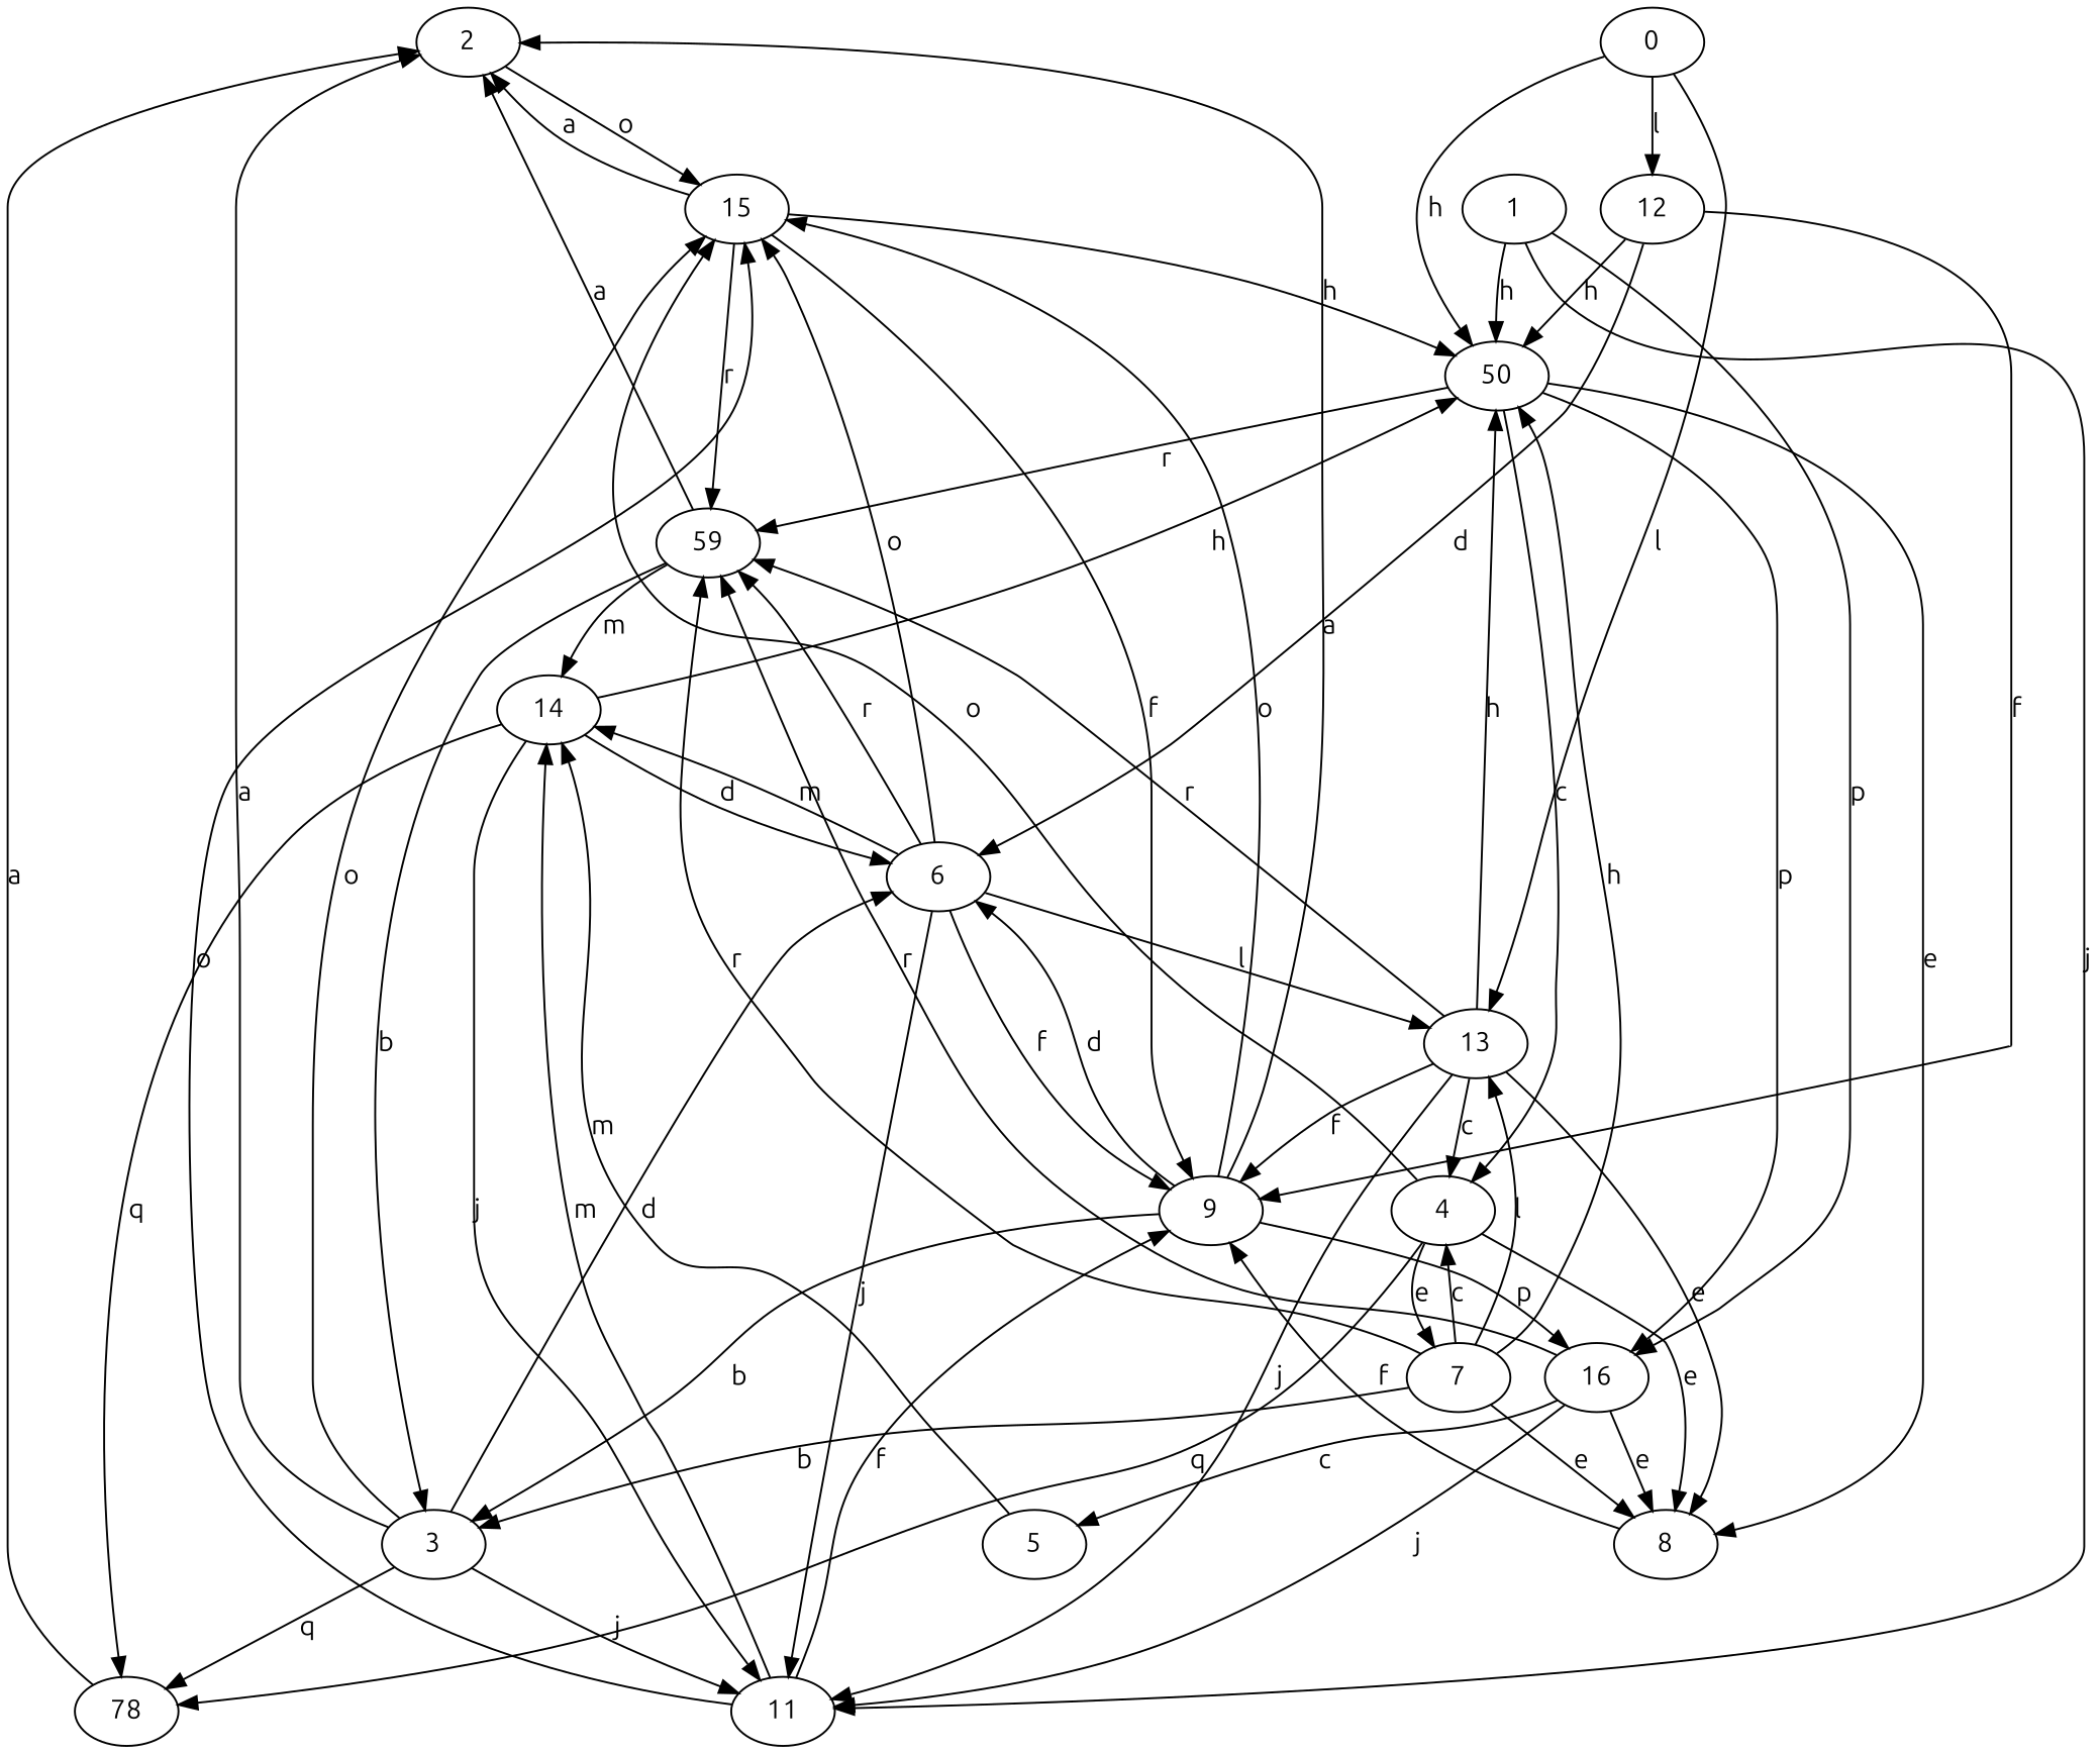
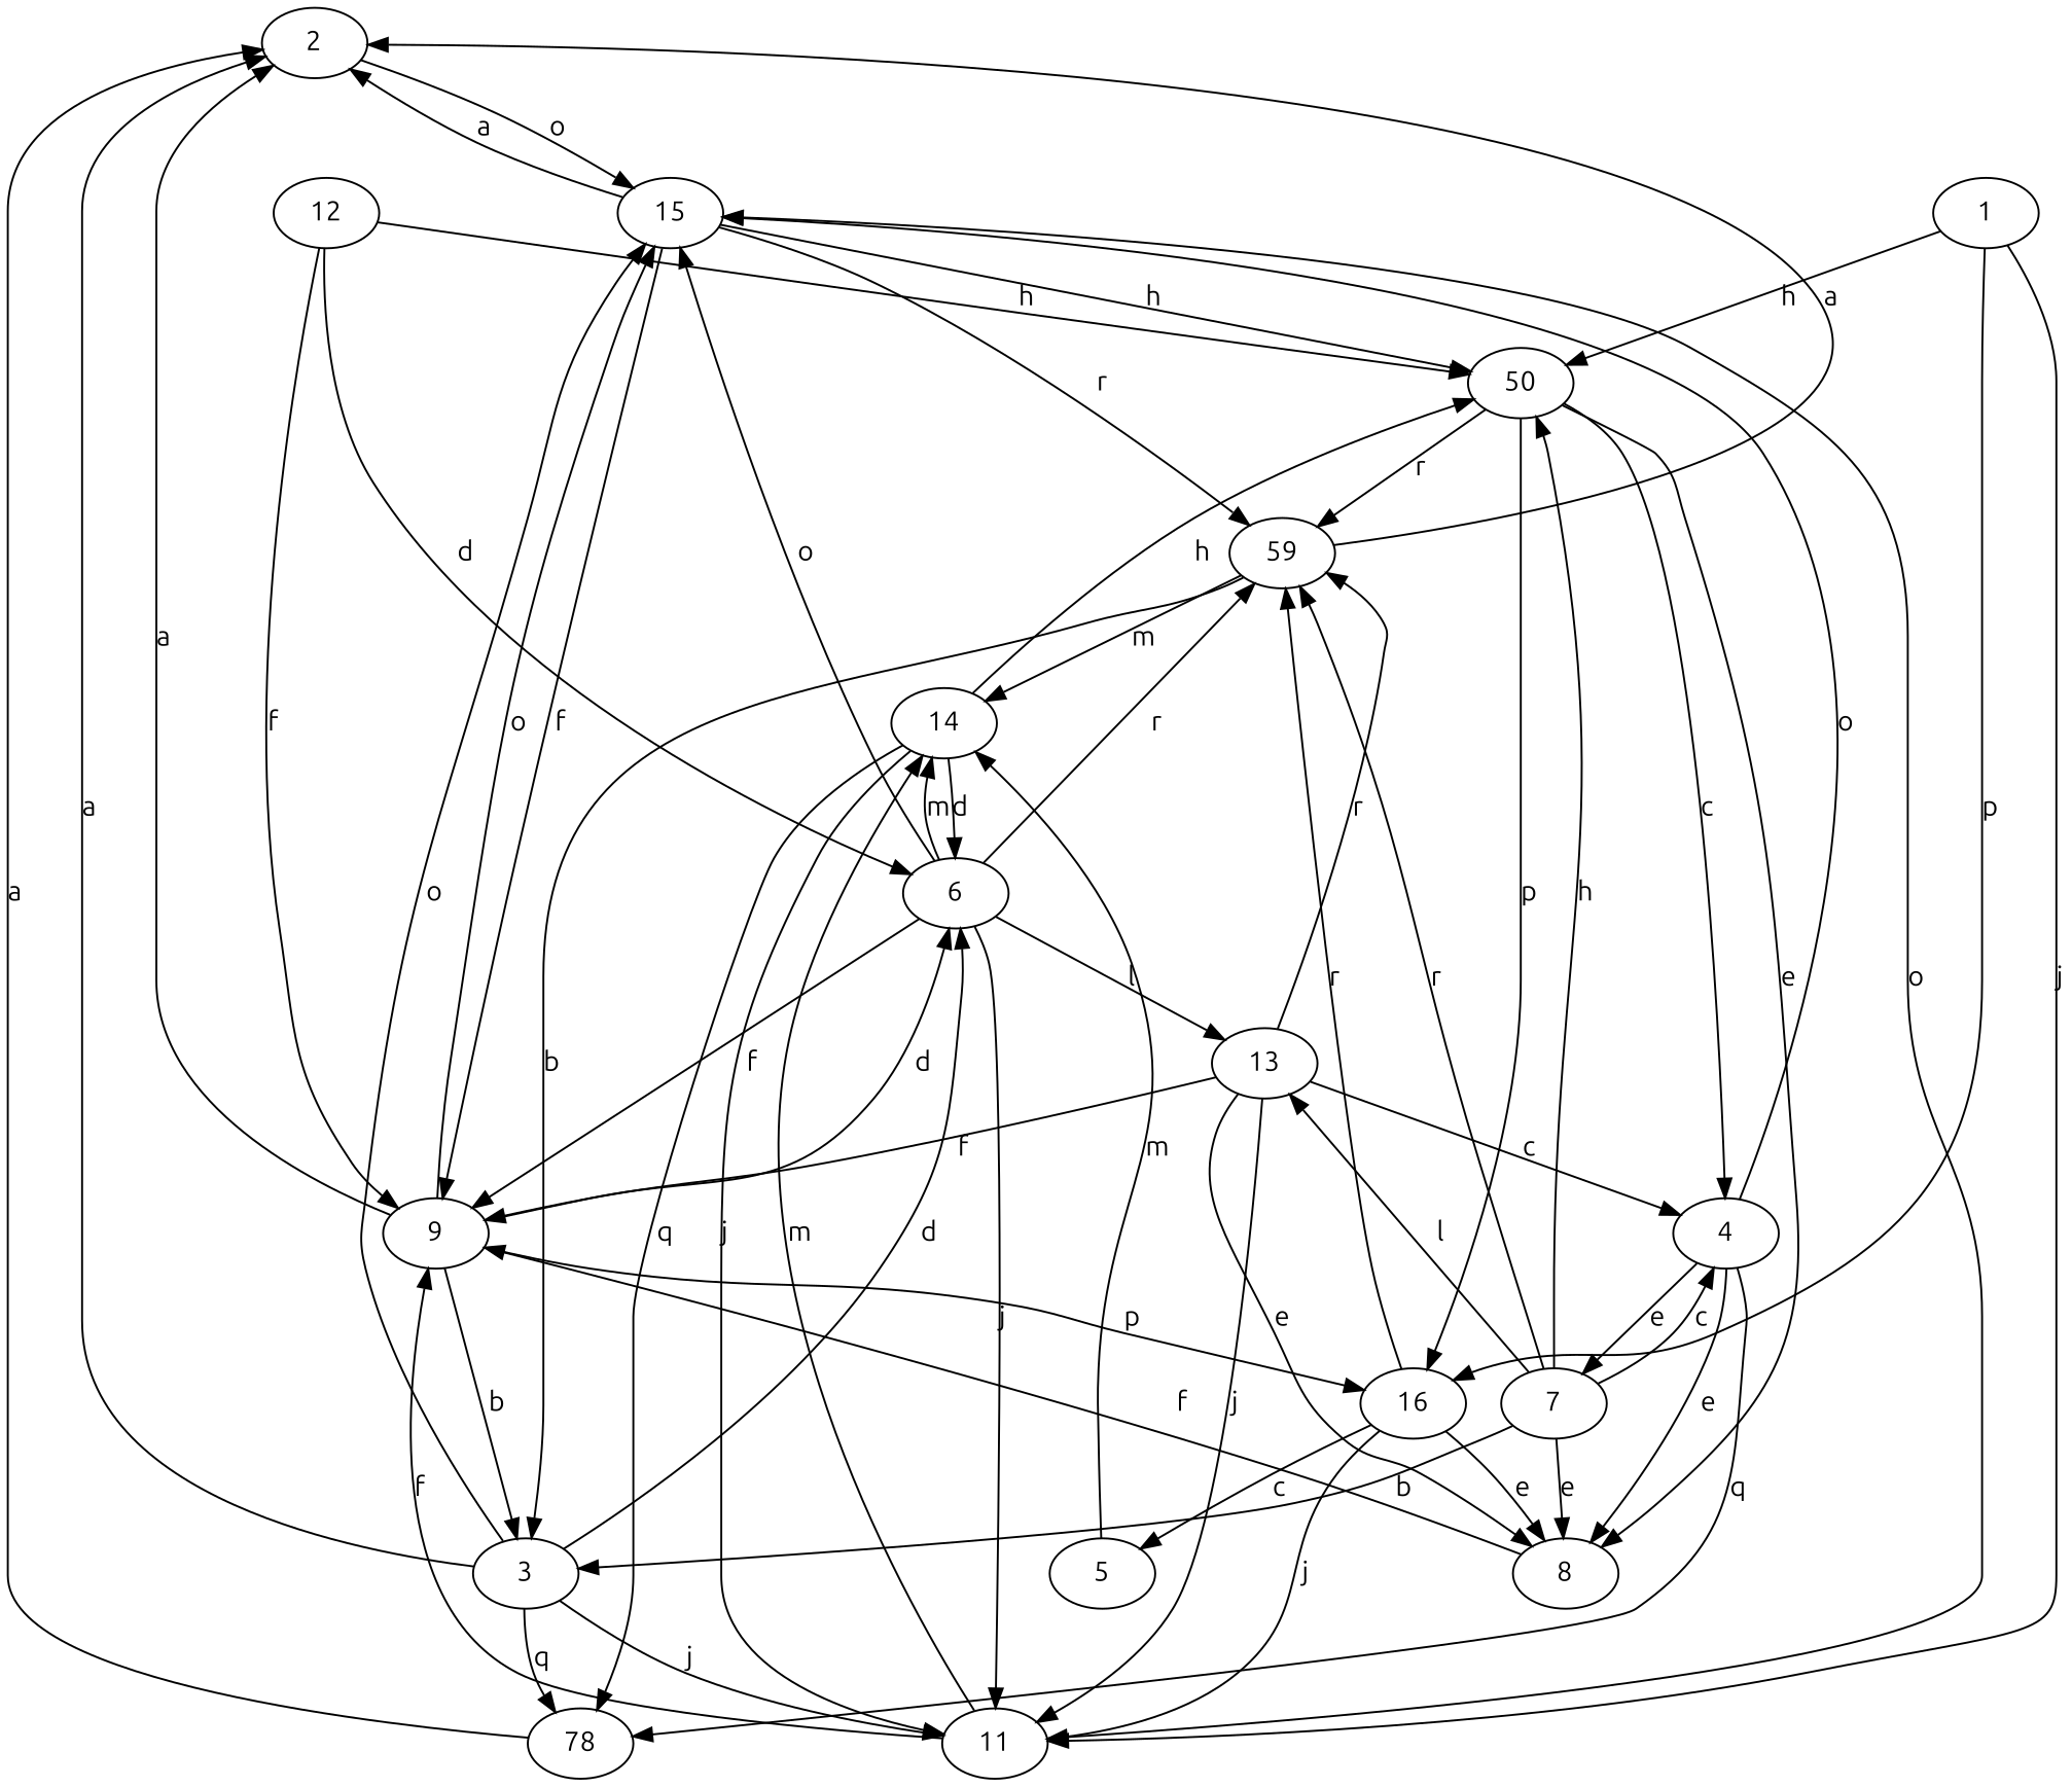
  strict digraph {
    fontname=Ubuntu
    node [fontname=Ubuntu]
    edge [fontname=Ubuntu]
    2
    15
    9
    n4 [label=59]
    n5 [label=50]
    3
    6
    11
    n9 [label=78]
    14
    13
    4
    7
    8
    16
    5
    12
-   0
    1
    2 -> 15 [label=o]
    15 -> 2 [label=a]
    15 -> 9 [label=f]
    15 -> n4 [label=r]
    15 -> n5 [label=h]
    9 -> 2 [label=a]
    9 -> 15 [label=o]
    9 -> 3 [label=b]
    9 -> 6 [label=d]
    9 -> 16 [label=p]
    n4 -> 2 [label=a]
    n4 -> 3 [label=b]
    n4 -> 14 [label=m]
    n5 -> n4 [label=r]
    n5 -> 4 [label=c]
    n5 -> 8 [label=e]
    n5 -> 16 [label=p]
    3 -> 2 [label=a]
    3 -> 15 [label=o]
    3 -> 6 [label=d]
    3 -> 11 [label=j]
    3 -> n9 [label=q]
    6 -> 15 [label=o]
    6 -> 9 [label=f]
    6 -> n4 [label=r]
    6 -> 11 [label=j]
    6 -> 14 [label=m]
    6 -> 13 [label=l]
    11 -> 15 [label=o]
    11 -> 9 [label=f]
    11 -> 14 [label=m]
    n9 -> 2 [label=a]
    14 -> n5 [label=h]
    14 -> 6 [label=d]
    14 -> 11 [label=j]
    14 -> n9 [label=q]
    13 -> 9 [label=f]
    13 -> n4 [label=r]
-   13 -> n5 [label=h]
    13 -> 11 [label=j]
    13 -> 4 [label=c]
    13 -> 8 [label=e]
    4 -> 15 [label=o]
    4 -> n9 [label=q]
    4 -> 7 [label=e]
    4 -> 8 [label=e]
    7 -> n4 [label=r]
    7 -> n5 [label=h]
    7 -> 3 [label=b]
    7 -> 13 [label=l]
    7 -> 4 [label=c]
    7 -> 8 [label=e]
    8 -> 9 [label=f]
    16 -> n4 [label=r]
    16 -> 11 [label=j]
    16 -> 8 [label=e]
    16 -> 5 [label=c]
    5 -> 14 [label=m]
    12 -> 9 [label=f]
    12 -> n5 [label=h]
    12 -> 6 [label=d]
-   0 -> n5 [label=h]
-   0 -> 13 [label=l]
-   0 -> 12 [label=l]
    1 -> n5 [label=h]
    1 -> 11 [label=j]
    1 -> 16 [label=p]
  }
